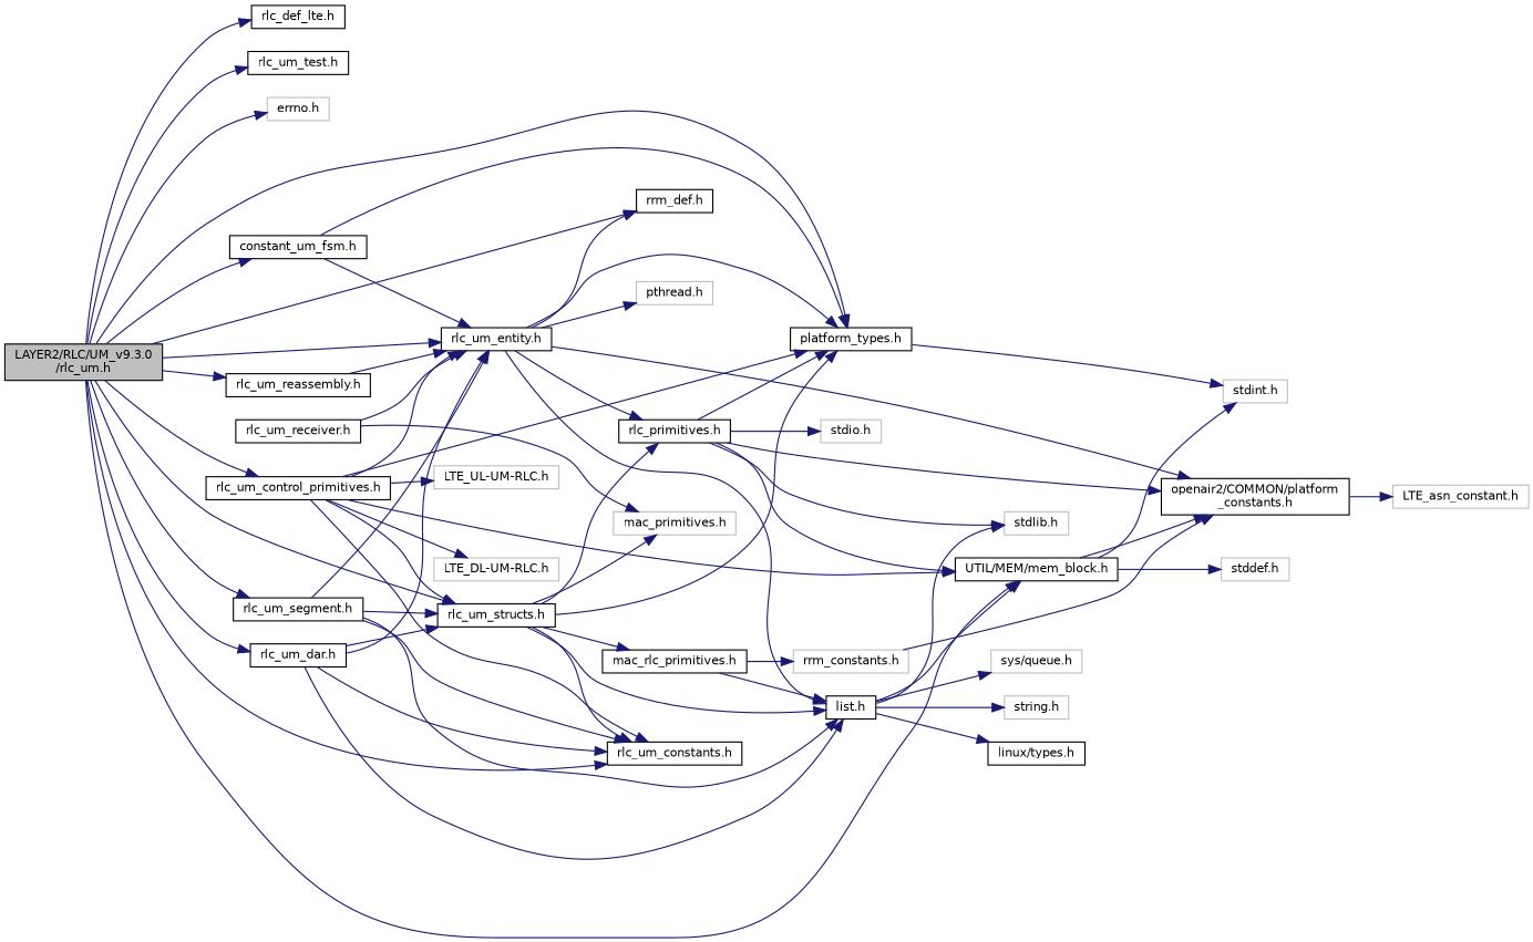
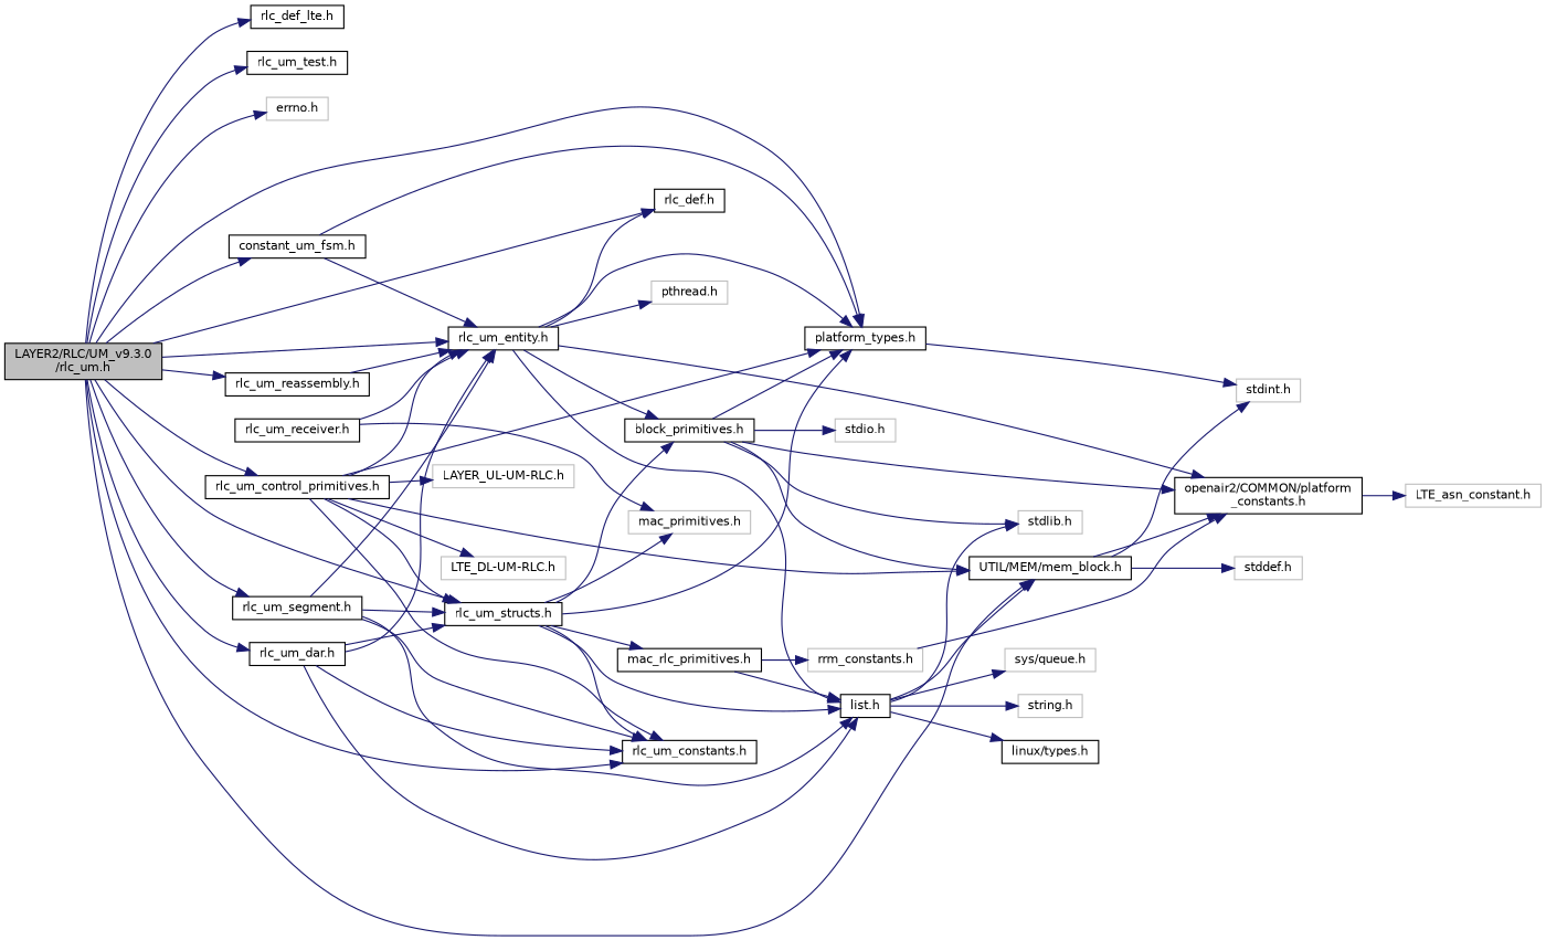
  digraph {
    rankdir=LR
    node [color=black fillcolor=white fontname=Helvetica fontsize=10 shape=record style=filled]
    edge [color=midnightblue fontname=Helvetica fontsize=10 labelfontname=Helvetica labelfontsize=10 style=solid]
    n1 [fillcolor=grey75 fontcolor=black height=0.2 label="LAYER2/RLC/UM_v9.3.0\l/rlc_um.h" width=0.4]
    n2 [color=grey75 height=0.2 label="errno.h" width=0.4]
    n3 [height=0.2 label="platform_types.h" width=0.4]
-   n4 [height=0.2 label="rrm_def.h" width=0.4]
+   n4 [height=0.2 label="rlc_def.h" width=0.4]
    n5 [height=0.2 label="rlc_def_lte.h" width=0.4]
    n6 [height=0.2 label="rlc_um_constants.h" width=0.4]
    n7 [height=0.2 label="rlc_um_structs.h" width=0.4]
    n8 [height=0.2 label="UTIL/MEM/mem_block.h" width=0.4]
    n9 [height=0.2 label="rlc_um_entity.h" width=0.4]
    n10 [height=0.2 label="rlc_um_control_primitives.h" width=0.4]
    n11 [height=0.2 label="rlc_um_dar.h" width=0.4]
    n12 [height=0.2 label="constant_um_fsm.h" width=0.4]
    n13 [height=0.2 label="rlc_um_reassembly.h" width=0.4]
    n14 [height=0.2 label="rlc_um_segment.h" width=0.4]
    n15 [height=0.2 label="rlc_um_test.h" width=0.4]
    n16 [color=grey75 height=0.2 label="stdint.h" width=0.4]
    n17 [height=0.2 label="list.h" width=0.4]
    n18 [color=grey75 height=0.2 label="mac_primitives.h" width=0.4]
-   n19 [height=0.2 label="rlc_primitives.h" width=0.4]
+   n19 [height=0.2 label="block_primitives.h" width=0.4]
    n20 [height=0.2 label="mac_rlc_primitives.h" width=0.4]
    n21 [color=grey75 height=0.2 label="stddef.h" width=0.4]
    n22 [height=0.2 label="openair2/COMMON/platform\l_constants.h" width=0.4]
    n23 [color=grey75 height=0.2 label="pthread.h" width=0.4]
    n24 [color=grey75 height=0.2 label="LTE_DL-UM-RLC.h" width=0.4]
-   n25 [color=grey75 height=0.2 label="LTE_UL-UM-RLC.h" width=0.4]
+   n25 [color=grey75 height=0.2 label="LAYER_UL-UM-RLC.h" width=0.4]
    n26 [height=0.2 label="rlc_um_receiver.h" width=0.4]
    n27 [height=0.2 label="linux/types.h" width=0.4]
    n28 [color=grey75 height=0.2 label="stdlib.h" width=0.4]
    n29 [color=grey75 height=0.2 label="sys/queue.h" width=0.4]
    n30 [color=grey75 height=0.2 label="string.h" width=0.4]
    n31 [color=grey75 height=0.2 label="stdio.h" width=0.4]
    n32 [color=grey75 height=0.2 label="rrm_constants.h" width=0.4]
    n33 [color=grey75 height=0.2 label="LTE_asn_constant.h" width=0.4]
    n1 -> n2
    n1 -> n3
    n1 -> n4
    n1 -> n5
    n1 -> n6
    n1 -> n7
    n1 -> n8
    n1 -> n9
    n1 -> n10
    n1 -> n11
    n1 -> n12
    n1 -> n13
    n1 -> n14
    n1 -> n15
    n3 -> n16
    n7 -> n3
    n7 -> n6
    n7 -> n17
    n7 -> n18
    n7 -> n19
    n7 -> n20
    n8 -> n16
    n8 -> n21
    n8 -> n22
    n9 -> n3
    n9 -> n4
    n9 -> n17
    n9 -> n19
    n9 -> n22
    n9 -> n23
    n10 -> n3
    n10 -> n6
    n10 -> n7
    n10 -> n8
    n10 -> n9
    n10 -> n24
    n10 -> n25
    n11 -> n6
    n11 -> n7
    n11 -> n9
    n11 -> n17
    n12 -> n3
    n12 -> n9
    n13 -> n9
    n14 -> n6
    n14 -> n7
    n14 -> n9
    n14 -> n17
    n17 -> n8
    n17 -> n27
    n17 -> n28
    n17 -> n29
    n17 -> n30
    n19 -> n3
    n19 -> n8
    n19 -> n22
    n19 -> n28
    n19 -> n31
    n20 -> n17
    n20 -> n32
    n22 -> n33
    n26 -> n9
    n26 -> n18
    n32 -> n22
  }
